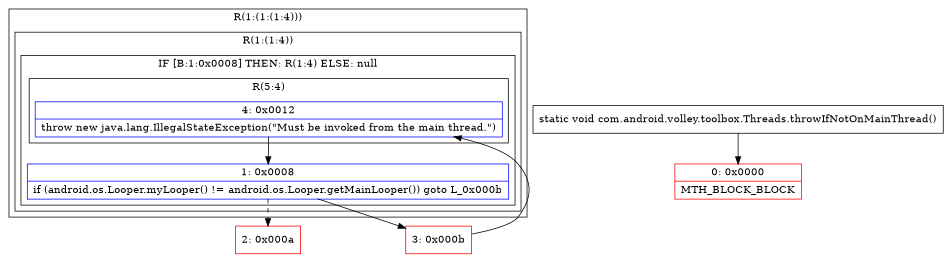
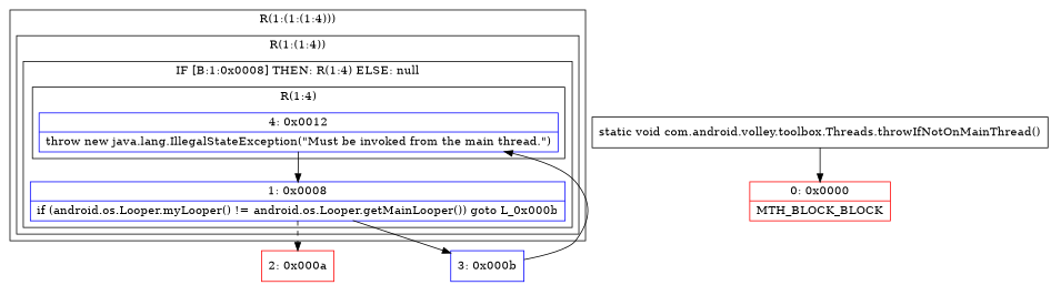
  digraph {
    node [color=red shape=record]
    n1 [color=blue label="{4\:\ 0x0012|throw new java.lang.IllegalStateException(\"Must be invoked from the main thread.\")\l}"]
    n2 [color=blue label="{1\:\ 0x0008|if (android.os.Looper.myLooper() != android.os.Looper.getMainLooper()) goto L_0x000b\l}"]
    n3 [label="{2\:\ 0x000a}"]
-   n4 [label="{3\:\ 0x000b}"]
+   n4 [color=blue label="{3\:\ 0x000b}"]
    n5 [label="{0\:\ 0x0000|MTH_BLOCK_BLOCK\l}"]
    n6 [label="{static void com.android.volley.toolbox.Threads.throwIfNotOnMainThread() }" color=""]
    subgraph cluster_1 {
      label="R(1:(1:(1:4)))"
      subgraph cluster_2 {
        label="R(1:(1:4))"
        subgraph cluster_3 {
          label="IF [B:1:0x0008] THEN: R(1:4) ELSE: null"
          n2
          subgraph cluster_4 {
-           label="R(5:4)"
+           label="R(1:4)"
            n1
          }
        }
      }
    }
    n1 -> n2
    n2 -> n3 [style=dashed]
    n2 -> n4
    n4 -> n1
    n6 -> n5
  }
